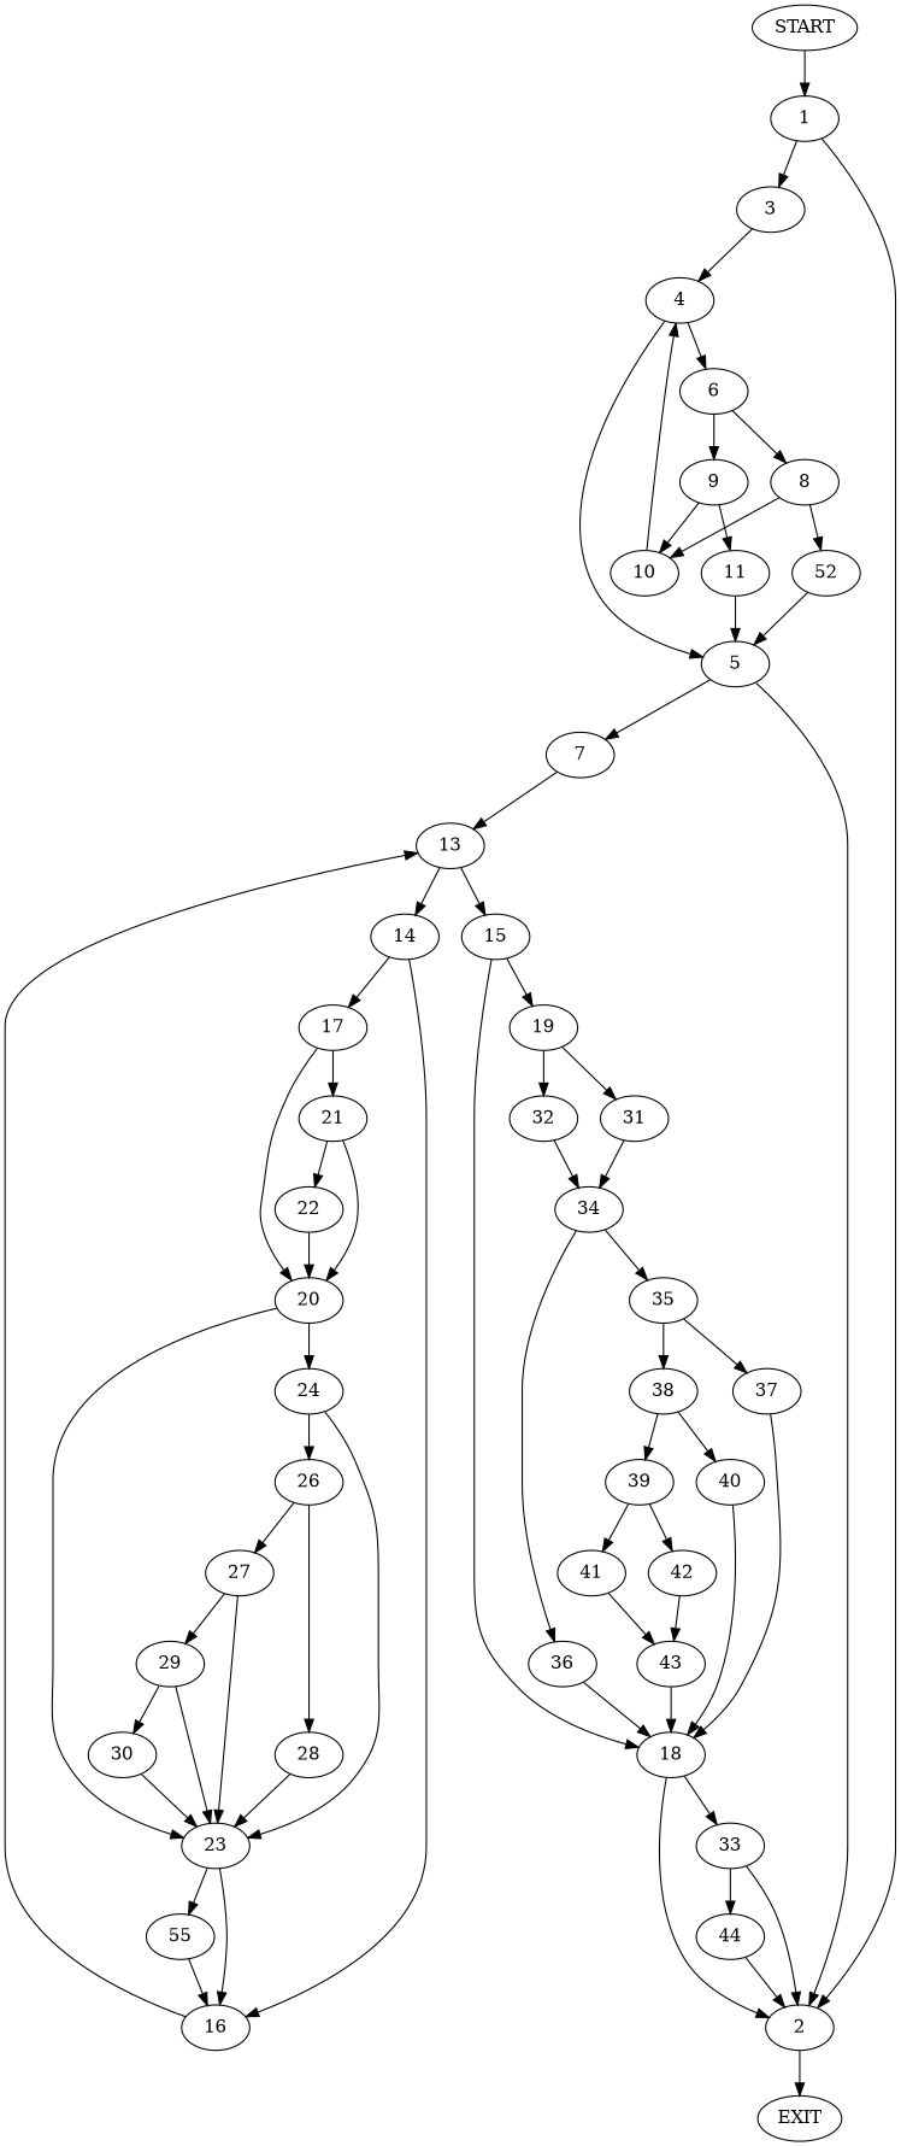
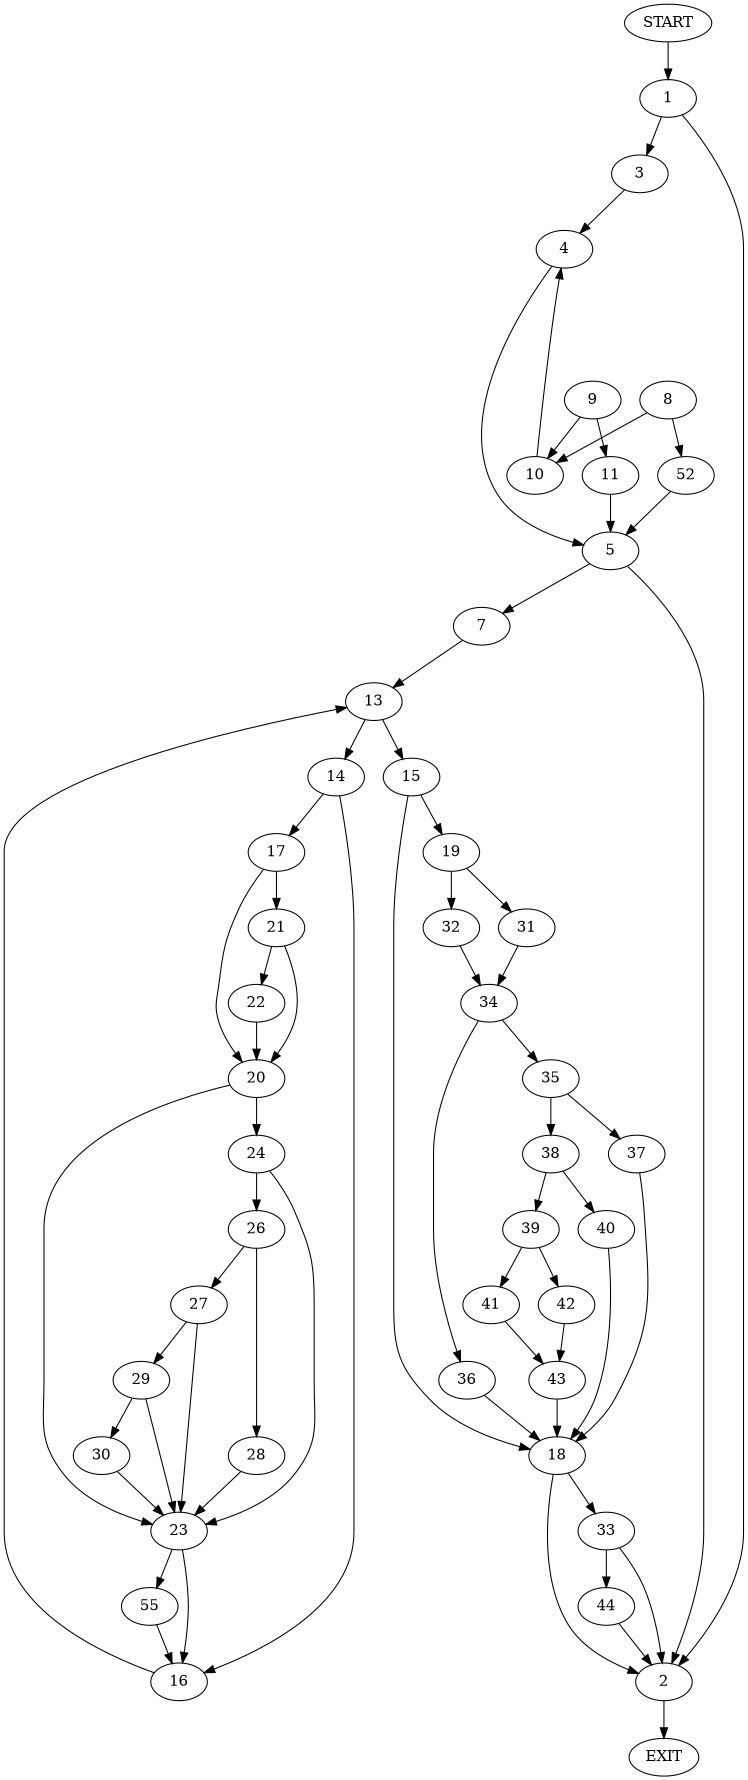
  digraph {
    n1 [label=START]
    1
    2
    3
    n5 [label=EXIT]
    4
    5
-   6
    7
    8
    9
    13
    10
    n14 [label=52]
    11
    14
    15
    16
    17
    18
    19
    20
    21
    33
    31
    32
    23
    24
    22
    44
    34
    n32 [label=55]
    26
    27
    28
    29
    30
    35
    36
    37
    38
    39
    40
    41
    42
    43
    n1 -> 1
    1 -> 2
    1 -> 3
    2 -> n5
    3 -> 4
    4 -> 5
-   4 -> 6
    5 -> 2
    5 -> 7
-   6 -> 8
-   6 -> 9
    7 -> 13
    8 -> 10
    8 -> n14
    9 -> 10
    9 -> 11
    13 -> 14
    13 -> 15
    10 -> 4
    n14 -> 5
    11 -> 5
    14 -> 16
    14 -> 17
    15 -> 18
    15 -> 19
    16 -> 13
    17 -> 20
    17 -> 21
    18 -> 2
    18 -> 33
    19 -> 31
    19 -> 32
    20 -> 23
    20 -> 24
    21 -> 20
    21 -> 22
    33 -> 2
    33 -> 44
    31 -> 34
    32 -> 34
    23 -> 16
    23 -> n32
    24 -> 23
    24 -> 26
    22 -> 20
    44 -> 2
    34 -> 35
    34 -> 36
    n32 -> 16
    26 -> 27
    26 -> 28
    27 -> 23
    27 -> 29
    28 -> 23
    29 -> 23
    29 -> 30
    30 -> 23
    35 -> 37
    35 -> 38
    36 -> 18
    37 -> 18
    38 -> 39
    38 -> 40
    39 -> 41
    39 -> 42
    40 -> 18
    41 -> 43
    42 -> 43
    43 -> 18
  }
